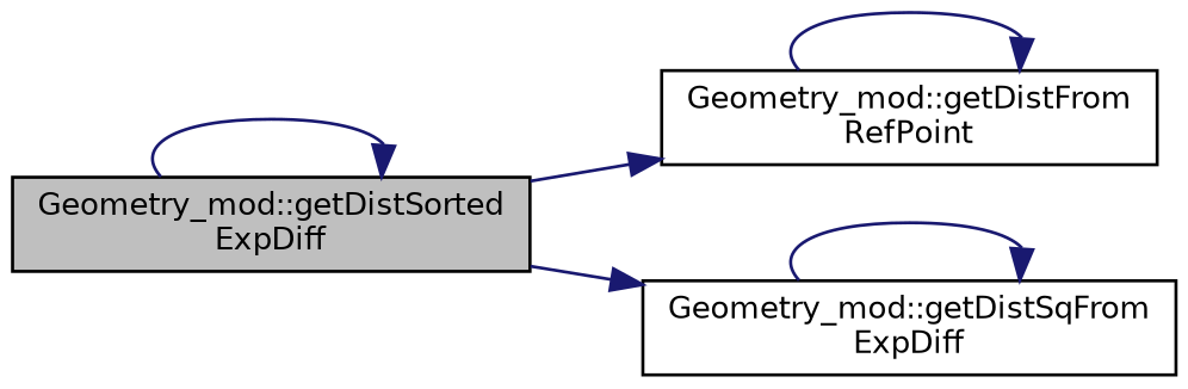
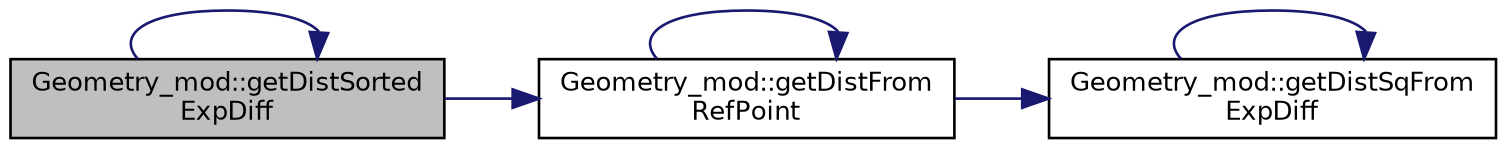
  digraph {
    rankdir=LR
    node [color=black fillcolor=white fontname=Helvetica fontsize=10 shape=record style=filled]
    edge [color=midnightblue fontname=Helvetica fontsize=10 labelfontname=Helvetica labelfontsize=10 style=solid]
    n1 [fillcolor=grey75 fontcolor=black height=0.2 label="Geometry_mod::getDistSorted\lExpDiff" width=0.4]
    n2 [height=0.2 label="Geometry_mod::getDistFrom\lRefPoint" width=0.4]
    n3 [height=0.2 label="Geometry_mod::getDistSqFrom\lExpDiff" width=0.4]
    n1 -> n1
    n1 -> n2
-   n1 -> n3
+   n2 -> n3
    n2 -> n2
    n3 -> n3
  }
